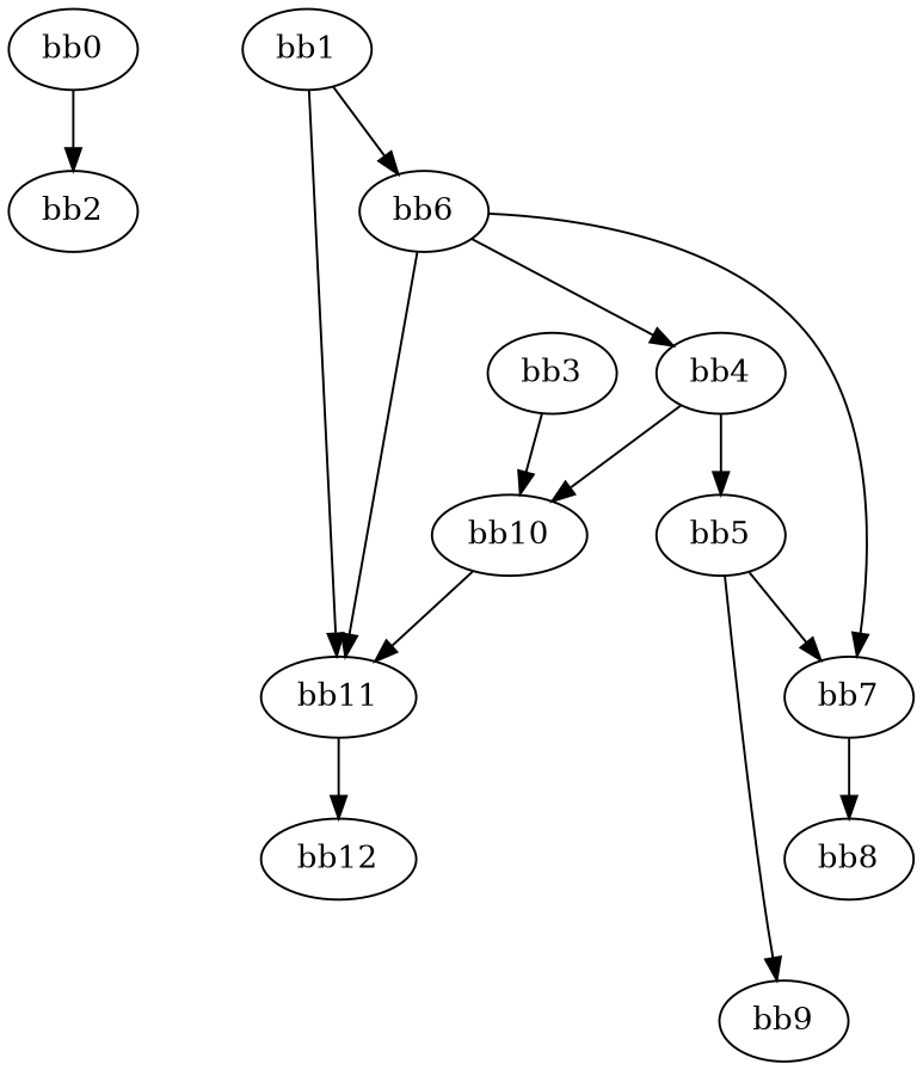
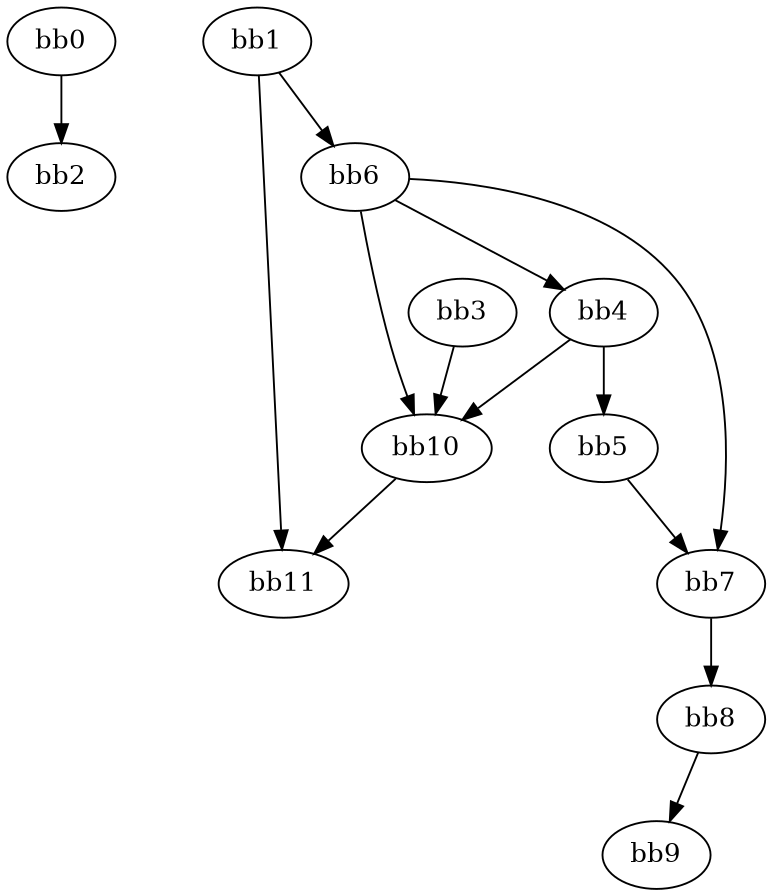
  digraph {
    n1 [label="bb0\l"]
    n2 [label="bb2\l"]
    n3 [label="bb1\l"]
    n4 [label="bb6\l"]
    n5 [label="bb11\l"]
    n6 [label="bb4\l"]
    n7 [label="bb7\l"]
-   n8 [label="bb12\l"]
    n9 [label="bb3\l"]
    n10 [label="bb10\l"]
    n11 [label="bb5\l"]
    n12 [label="bb8\l"]
    n13 [label="bb9\l"]
    n1 -> n2
    n3 -> n4
    n3 -> n5
-   n4 -> n5
+   n4 -> n10
    n4 -> n6
    n4 -> n7
-   n5 -> n8
    n6 -> n10
    n6 -> n11
    n7 -> n12
    n9 -> n10
    n10 -> n5
    n11 -> n7
-   n11 -> n13
+   n12 -> n13
  }
